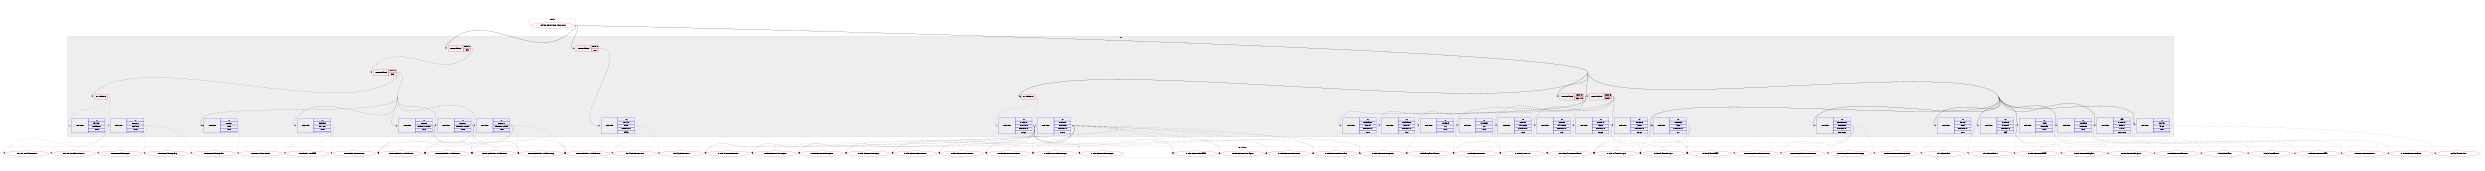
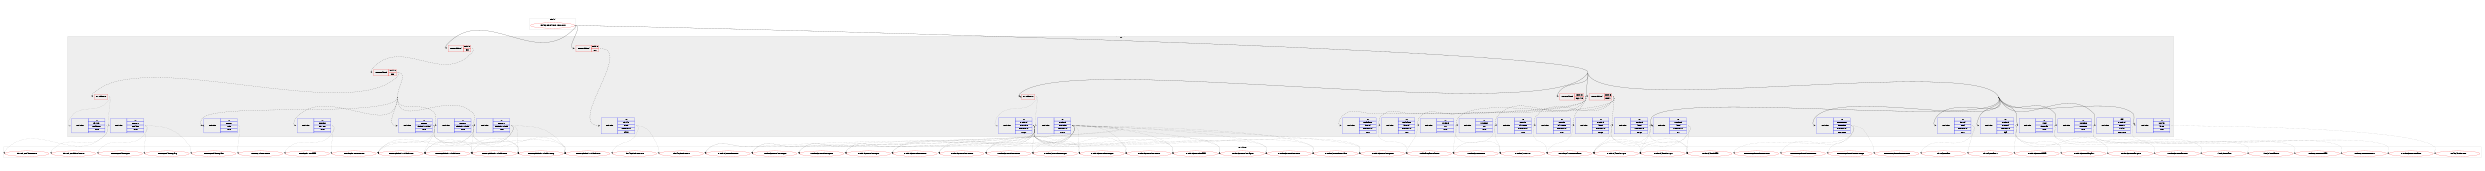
  digraph {
    compound=true
    concentrate=true
    fontname=Helvetica
    fontsize=10
    newrank=true
    rankdir=TB
    ranksep=1.5
    node [color=red fontname=Helvetica fontsize=10]
    edge [arrowhead=vee headport=w style=dotted tailport=e weight=100]
    n1 [label="x11-libs/xcb-util-keysyms-0.4.0-r1" width=4]
    n2 [color=blue label=<<TABLE BORDER="0" CELLBORDER="1" CELLSPACING="0" CELLPADDING="4" WIDTH="220"><TR><TD ROWSPAN="6" CELLPADDING="30">pack_dep</TD></TR><TR><TD WIDTH="110">no</TD></TR><TR><TD>sys-devel</TD></TR><TR><TD>automake</TD></TR><TR><TD>greaterequal</TD></TR><TR><TD>1.16.1</TD></TR></TABLE>> shape=none]
    n3 [color=blue label=<<TABLE BORDER="0" CELLBORDER="1" CELLSPACING="0" CELLPADDING="4" WIDTH="220"><TR><TD ROWSPAN="6" CELLPADDING="30">pack_dep</TD></TR><TR><TD WIDTH="110">no</TD></TR><TR><TD>sys-devel</TD></TR><TR><TD>automake</TD></TR><TR><TD>greaterequal</TD></TR><TR><TD>1.15.1</TD></TR></TABLE>> shape=none]
    n4 [label=<<TABLE BORDER="0" CELLBORDER="1" CELLSPACING="0" CELLPADDING="4"><TR><TD CELLPADDING="10">any_of_group</TD></TR></TABLE>> shape=none]
    n5 [color=blue label=<<TABLE BORDER="0" CELLBORDER="1" CELLSPACING="0" CELLPADDING="4" WIDTH="220"><TR><TD ROWSPAN="6" CELLPADDING="30">pack_dep</TD></TR><TR><TD WIDTH="110">no</TD></TR><TR><TD>app-text</TD></TR><TR><TD>asciidoc</TD></TR><TR><TD>none</TD></TR><TR><TD></TD></TR></TABLE>> shape=none]
    n6 [color=blue label=<<TABLE BORDER="0" CELLBORDER="1" CELLSPACING="0" CELLPADDING="4" WIDTH="220"><TR><TD ROWSPAN="6" CELLPADDING="30">pack_dep</TD></TR><TR><TD WIDTH="110">no</TD></TR><TR><TD>dev-ruby</TD></TR><TR><TD>asciidoctor</TD></TR><TR><TD>none</TD></TR><TR><TD></TD></TR></TABLE>> shape=none]
    n7 [label=<<TABLE BORDER="0" CELLBORDER="1" CELLSPACING="0" CELLPADDING="4"><TR><TD CELLPADDING="10">any_of_group</TD></TR></TABLE>> shape=none]
    n8 [color=blue label=<<TABLE BORDER="0" CELLBORDER="1" CELLSPACING="0" CELLPADDING="4" WIDTH="220"><TR><TD ROWSPAN="6" CELLPADDING="30">pack_dep</TD></TR><TR><TD WIDTH="110">no</TD></TR><TR><TD>app-text</TD></TR><TR><TD>docbook-xml-dtd</TD></TR><TR><TD>none</TD></TR><TR><TD></TD></TR></TABLE>> shape=none]
    n9 [color=blue label=<<TABLE BORDER="0" CELLBORDER="1" CELLSPACING="0" CELLPADDING="4" WIDTH="220"><TR><TD ROWSPAN="6" CELLPADDING="30">pack_dep</TD></TR><TR><TD WIDTH="110">no</TD></TR><TR><TD>app-text</TD></TR><TR><TD>xmlto</TD></TR><TR><TD>none</TD></TR><TR><TD></TD></TR></TABLE>> shape=none]
    n10 [color=blue label=<<TABLE BORDER="0" CELLBORDER="1" CELLSPACING="0" CELLPADDING="4" WIDTH="220"><TR><TD ROWSPAN="6" CELLPADDING="30">pack_dep</TD></TR><TR><TD WIDTH="110">no</TD></TR><TR><TD>app-doc</TD></TR><TR><TD>doxygen</TD></TR><TR><TD>none</TD></TR><TR><TD></TD></TR></TABLE>> shape=none]
    n11 [color=blue label=<<TABLE BORDER="0" CELLBORDER="1" CELLSPACING="0" CELLPADDING="4" WIDTH="220"><TR><TD ROWSPAN="6" CELLPADDING="30">pack_dep</TD></TR><TR><TD WIDTH="110">no</TD></TR><TR><TD>app-text</TD></TR><TR><TD>docbook-xml-dtd</TD></TR><TR><TD>none</TD></TR><TR><TD></TD></TR></TABLE>> shape=none]
    n12 [color=blue label=<<TABLE BORDER="0" CELLBORDER="1" CELLSPACING="0" CELLPADDING="4" WIDTH="220"><TR><TD ROWSPAN="6" CELLPADDING="30">pack_dep</TD></TR><TR><TD WIDTH="110">no</TD></TR><TR><TD>app-text</TD></TR><TR><TD>docbook-xml-dtd</TD></TR><TR><TD>none</TD></TR><TR><TD></TD></TR></TABLE>> shape=none]
    n13 [label=<<TABLE BORDER="0" CELLBORDER="1" CELLSPACING="0" CELLPADDING="4"><TR><TD ROWSPAN="3" CELLPADDING="10">use_conditional</TD></TR><TR><TD>positive</TD></TR><TR><TD>doc</TD></TR></TABLE>> shape=none]
    n14 [label=<<TABLE BORDER="0" CELLBORDER="1" CELLSPACING="0" CELLPADDING="4"><TR><TD ROWSPAN="3" CELLPADDING="10">use_conditional</TD></TR><TR><TD>positive</TD></TR><TR><TD>doc</TD></TR></TABLE>> shape=none]
    n15 [color=blue label=<<TABLE BORDER="0" CELLBORDER="1" CELLSPACING="0" CELLPADDING="4" WIDTH="220"><TR><TD ROWSPAN="6" CELLPADDING="30">pack_dep</TD></TR><TR><TD WIDTH="110">no</TD></TR><TR><TD>sys-devel</TD></TR><TR><TD>libtool</TD></TR><TR><TD>greaterequal</TD></TR><TR><TD>2.2.6a</TD></TR></TABLE>> shape=none]
    n16 [color=blue label=<<TABLE BORDER="0" CELLBORDER="1" CELLSPACING="0" CELLPADDING="4" WIDTH="220"><TR><TD ROWSPAN="6" CELLPADDING="30">pack_dep</TD></TR><TR><TD WIDTH="110">no</TD></TR><TR><TD>sys-devel</TD></TR><TR><TD>m4</TD></TR><TR><TD>none</TD></TR><TR><TD></TD></TR></TABLE>> shape=none]
    n17 [color=blue label=<<TABLE BORDER="0" CELLBORDER="1" CELLSPACING="0" CELLPADDING="4" WIDTH="220"><TR><TD ROWSPAN="6" CELLPADDING="30">pack_dep</TD></TR><TR><TD WIDTH="110">no</TD></TR><TR><TD>x11-misc</TD></TR><TR><TD>util-macros</TD></TR><TR><TD>greaterequal</TD></TR><TR><TD>1.18</TD></TR></TABLE>> shape=none]
    n18 [color=blue label=<<TABLE BORDER="0" CELLBORDER="1" CELLSPACING="0" CELLPADDING="4" WIDTH="220"><TR><TD ROWSPAN="6" CELLPADDING="30">pack_dep</TD></TR><TR><TD WIDTH="110">no</TD></TR><TR><TD>media-fonts</TD></TR><TR><TD>font-util</TD></TR><TR><TD>greaterequal</TD></TR><TR><TD>1.2.0</TD></TR></TABLE>> shape=none]
    n19 [label=<<TABLE BORDER="0" CELLBORDER="1" CELLSPACING="0" CELLPADDING="4"><TR><TD ROWSPAN="3" CELLPADDING="10">use_conditional</TD></TR><TR><TD>positive</TD></TR><TR><TD>ppc-aix</TD></TR></TABLE>> shape=none]
    n20 [color=blue label=<<TABLE BORDER="0" CELLBORDER="1" CELLSPACING="0" CELLPADDING="4" WIDTH="220"><TR><TD ROWSPAN="6" CELLPADDING="30">pack_dep</TD></TR><TR><TD WIDTH="110">no</TD></TR><TR><TD>dev-libs</TD></TR><TR><TD>check</TD></TR><TR><TD>greaterequal</TD></TR><TR><TD>0.9.11</TD></TR></TABLE>> shape=none]
    n21 [label=<<TABLE BORDER="0" CELLBORDER="1" CELLSPACING="0" CELLPADDING="4"><TR><TD ROWSPAN="3" CELLPADDING="10">use_conditional</TD></TR><TR><TD>positive</TD></TR><TR><TD>test</TD></TR></TABLE>> shape=none]
    n22 [color=blue label=<<TABLE BORDER="0" CELLBORDER="1" CELLSPACING="0" CELLPADDING="4" WIDTH="220"><TR><TD ROWSPAN="6" CELLPADDING="30">pack_dep</TD></TR><TR><TD WIDTH="110">no</TD></TR><TR><TD>sys-devel</TD></TR><TR><TD>libtool</TD></TR><TR><TD>greaterequal</TD></TR><TR><TD>2.2.6a</TD></TR></TABLE>> shape=none]
    n23 [color=blue label=<<TABLE BORDER="0" CELLBORDER="1" CELLSPACING="0" CELLPADDING="4" WIDTH="220"><TR><TD ROWSPAN="6" CELLPADDING="30">pack_dep</TD></TR><TR><TD WIDTH="110">no</TD></TR><TR><TD>sys-devel</TD></TR><TR><TD>m4</TD></TR><TR><TD>none</TD></TR><TR><TD></TD></TR></TABLE>> shape=none]
    n24 [color=blue label=<<TABLE BORDER="0" CELLBORDER="1" CELLSPACING="0" CELLPADDING="4" WIDTH="220"><TR><TD ROWSPAN="6" CELLPADDING="30">pack_dep</TD></TR><TR><TD WIDTH="110">no</TD></TR><TR><TD>x11-misc</TD></TR><TR><TD>util-macros</TD></TR><TR><TD>greaterequal</TD></TR><TR><TD>1.18</TD></TR></TABLE>> shape=none]
    n25 [color=blue label=<<TABLE BORDER="0" CELLBORDER="1" CELLSPACING="0" CELLPADDING="4" WIDTH="220"><TR><TD ROWSPAN="6" CELLPADDING="30">pack_dep</TD></TR><TR><TD WIDTH="110">no</TD></TR><TR><TD>media-fonts</TD></TR><TR><TD>font-util</TD></TR><TR><TD>greaterequal</TD></TR><TR><TD>1.2.0</TD></TR></TABLE>> shape=none]
    n26 [label=<<TABLE BORDER="0" CELLBORDER="1" CELLSPACING="0" CELLPADDING="4"><TR><TD ROWSPAN="3" CELLPADDING="10">use_conditional</TD></TR><TR><TD>positive</TD></TR><TR><TD>x86-winnt</TD></TR></TABLE>> shape=none]
    n27 [color=blue label=<<TABLE BORDER="0" CELLBORDER="1" CELLSPACING="0" CELLPADDING="4" WIDTH="220"><TR><TD ROWSPAN="6" CELLPADDING="30">pack_dep</TD></TR><TR><TD WIDTH="110">no</TD></TR><TR><TD>app-portage</TD></TR><TR><TD>elt-patches</TD></TR><TR><TD>greaterequal</TD></TR><TR><TD>20170815</TD></TR></TABLE>> shape=none]
    n28 [color=blue label=<<TABLE BORDER="0" CELLBORDER="1" CELLSPACING="0" CELLPADDING="4" WIDTH="220"><TR><TD ROWSPAN="6" CELLPADDING="30">pack_dep</TD></TR><TR><TD WIDTH="110">no</TD></TR><TR><TD>dev-util</TD></TR><TR><TD>gperf</TD></TR><TR><TD>greaterequal</TD></TR><TR><TD>3.0.1</TD></TR></TABLE>> shape=none]
    n29 [color=blue label=<<TABLE BORDER="0" CELLBORDER="1" CELLSPACING="0" CELLPADDING="4" WIDTH="220"><TR><TD ROWSPAN="6" CELLPADDING="30">pack_dep</TD></TR><TR><TD WIDTH="110">no</TD></TR><TR><TD>sys-devel</TD></TR><TR><TD>autoconf</TD></TR><TR><TD>greaterequal</TD></TR><TR><TD>2.69</TD></TR></TABLE>> shape=none]
    n30 [color=blue label=<<TABLE BORDER="0" CELLBORDER="1" CELLSPACING="0" CELLPADDING="4" WIDTH="220"><TR><TD ROWSPAN="6" CELLPADDING="30">pack_dep</TD></TR><TR><TD WIDTH="110">no</TD></TR><TR><TD>sys-devel</TD></TR><TR><TD>libtool</TD></TR><TR><TD>greaterequal</TD></TR><TR><TD>2.4</TD></TR></TABLE>> shape=none]
    n31 [color=blue label=<<TABLE BORDER="0" CELLBORDER="1" CELLSPACING="0" CELLPADDING="4" WIDTH="220"><TR><TD ROWSPAN="6" CELLPADDING="30">pack_dep</TD></TR><TR><TD WIDTH="110">no</TD></TR><TR><TD>virtual</TD></TR><TR><TD>pkgconfig</TD></TR><TR><TD>none</TD></TR><TR><TD></TD></TR></TABLE>> shape=none]
    n32 [color=blue label=<<TABLE BORDER="0" CELLBORDER="1" CELLSPACING="0" CELLPADDING="4" WIDTH="220"><TR><TD ROWSPAN="6" CELLPADDING="30">pack_dep</TD></TR><TR><TD WIDTH="110">no</TD></TR><TR><TD>x11-base</TD></TR><TR><TD>xorg-proto</TD></TR><TR><TD>none</TD></TR><TR><TD></TD></TR></TABLE>> shape=none]
    n33 [color=blue label=<<TABLE BORDER="0" CELLBORDER="1" CELLSPACING="0" CELLPADDING="4" WIDTH="220"><TR><TD ROWSPAN="6" CELLPADDING="30">pack_dep</TD></TR><TR><TD WIDTH="110">weak</TD></TR><TR><TD>sys-devel</TD></TR><TR><TD>gettext</TD></TR><TR><TD>smaller</TD></TR><TR><TD>0.18.1.1-r3</TD></TR></TABLE>> shape=none]
    n34 [color=blue label=<<TABLE BORDER="0" CELLBORDER="1" CELLSPACING="0" CELLPADDING="4" WIDTH="220"><TR><TD ROWSPAN="6" CELLPADDING="30">pack_dep</TD></TR><TR><TD WIDTH="110">no</TD></TR><TR><TD>x11-libs</TD></TR><TR><TD>libxcb</TD></TR><TR><TD>none</TD></TR><TR><TD></TD></TR></TABLE>> shape=none]
+   n35 [label="sys-devel/automake-1.10.3-r3" width=4]
    n36 [label="sys-devel/automake-1.11.6-r3" width=4]
    n37 [label="sys-devel/automake-1.12.6-r2" width=4]
    n38 [label="sys-devel/automake-1.13.4-r2" width=4]
    n39 [label="sys-devel/automake-1.14.1-r2" width=4]
    n40 [label="sys-devel/automake-1.15.1-r2" width=4]
    n41 [label="sys-devel/automake-1.16-r2" width=4]
    n42 [label="sys-devel/automake-1.16.1-r1" width=4]
    n43 [label="sys-devel/automake-1.4_p6-r2" width=4]
    n44 [label="sys-devel/automake-1.5-r2" width=4]
    n45 [label="sys-devel/automake-1.6.3-r2" width=4]
    n46 [label="sys-devel/automake-1.7.9-r3" width=4]
    n47 [label="sys-devel/automake-1.8.5-r5" width=4]
    n48 [label="sys-devel/automake-1.9.6-r5" width=4]
    n49 [label="sys-devel/automake-9999" width=4]
    n50 [label="app-text/asciidoc-8.6.10" width=4]
    n51 [label="app-text/asciidoc-8.6.9-r2" width=4]
    n52 [label="app-text/asciidoc-8.6.9-r6" width=4]
    n53 [label="dev-ruby/conditional-1.5.7.1" width=4]
    n54 [label="dev-ruby/asciidoctor-1.5.8" width=4]
    n55 [label="app-text/xmlto-0.0.28-r1" width=4]
    n56 [label="app-doc/doxygen-1.8.14-r1" width=4]
    n57 [label="app-doc/doxygen-9999" width=4]
    n58 [label="sys-devel/libtool-2.4.6-r4" width=4]
    n59 [label="sys-devel/libtool-2.4.6-r5" width=4]
    n60 [label="sys-devel/libtool-9999" width=4]
    n61 [label="app-text/docbook-xml-dtd-4.1.2-r6" width=4]
    n62 [label="app-text/docbook-xml-dtd-4.2-r2" width=4]
    n63 [label="app-text/docbook-xml-dtd-4.3-r1" width=4]
    n64 [label="app-text/docbook-xml-dtd-4.4-r2" width=4]
    n65 [label="app-text/docbook-xml-dtd-4.5-r1" width=4]
    n66 [label="sys-devel/m4-1.4.17" width=4]
    n67 [label="sys-devel/m4-1.5.18-r1" width=4]
    n68 [label="x11-misc/util-macros-1.19.2-r1" width=4]
    n69 [label="media-fonts/font-util-1.3.1" width=4]
    n70 [label="dev-libs/check-0.10.0-r1" width=4]
    n71 [label="dev-libs/check-0.12.0" width=4]
    n72 [label="app-portage/elt-patches-20170317" width=4]
    n73 [label="app-portage/elt-patches-20170422" width=4]
    n74 [label="app-portage/elt-patches-20170815" width=4]
    n75 [label="app-portage/elt-patches-20170826.1" width=4]
    n76 [label="dev-util/gperf-3.0.4" width=4]
    n77 [label="dev-util/gperf-3.1" width=4]
    n78 [label="sys-devel/autoconf-2.13-r1" width=4]
    n79 [label="sys-devel/autoconf-2.64-r1" width=4]
    n80 [label="sys-devel/autoconf-2.69-r4" width=4]
    n81 [label="sys-devel/autoconf-9999" width=4]
    n82 [label="virtual/pkgconfig-0-r1" width=4]
    n83 [label="virtual/pkgconfig-1" width=4]
    n84 [label="x11-base/xorg-proto-2018.4" width=4]
    n85 [label="x11-base/xorg-proto-9999" width=4]
    n86 [label="sys-devel/gettext-0.19.8.1" width=4]
    n87 [label="x11-libs/libxcb-1.13.1" width=4]
    subgraph cluster_1 {
      color=gray
      label=<<i>ebuild</i>>
      rank=same
      n1
    }
    subgraph cluster_2 {
      color=gray
      label=<<i>dependencies</i>>
      subgraph cluster_3 {
        color=gray
        fillcolor="#eeeeee"
        label=<<i>compile</i>>
        style=filled
        subgraph sub_4 {
          color=gray
          fillcolor="#eeeeee"
          label=<<i>compile</i>>
          style=filled
          n4
          subgraph sub_5 {
            color=gray
            fillcolor="#eeeeee"
            label=<<i>compile</i>>
            style=filled
            n2
          }
          subgraph sub_6 {
            color=gray
            fillcolor="#eeeeee"
            label=<<i>compile</i>>
            style=filled
            n3
          }
        }
        subgraph sub_7 {
          color=gray
          fillcolor="#eeeeee"
          label=<<i>compile</i>>
          style=filled
          n14
          subgraph sub_8 {
            color=gray
            fillcolor="#eeeeee"
            label=<<i>compile</i>>
            style=filled
            n13
            subgraph sub_9 {
              color=gray
              fillcolor="#eeeeee"
              label=<<i>compile</i>>
              style=filled
              n7
              subgraph sub_10 {
                color=gray
                fillcolor="#eeeeee"
                label=<<i>compile</i>>
                style=filled
                n5
              }
              subgraph sub_11 {
                color=gray
                fillcolor="#eeeeee"
                label=<<i>compile</i>>
                style=filled
                n6
              }
            }
            subgraph sub_12 {
              color=gray
              fillcolor="#eeeeee"
              label=<<i>compile</i>>
              style=filled
              n8
            }
            subgraph sub_13 {
              color=gray
              fillcolor="#eeeeee"
              label=<<i>compile</i>>
              style=filled
              n9
            }
            subgraph sub_14 {
              color=gray
              fillcolor="#eeeeee"
              label=<<i>compile</i>>
              style=filled
              n10
            }
            subgraph sub_15 {
              color=gray
              fillcolor="#eeeeee"
              label=<<i>compile</i>>
              style=filled
              n11
            }
            subgraph sub_16 {
              color=gray
              fillcolor="#eeeeee"
              label=<<i>compile</i>>
              style=filled
              n12
            }
          }
        }
        subgraph sub_17 {
          color=gray
          fillcolor="#eeeeee"
          label=<<i>compile</i>>
          style=filled
          n19
          subgraph sub_18 {
            color=gray
            fillcolor="#eeeeee"
            label=<<i>compile</i>>
            style=filled
            n15
          }
          subgraph sub_19 {
            color=gray
            fillcolor="#eeeeee"
            label=<<i>compile</i>>
            style=filled
            n16
          }
          subgraph sub_20 {
            color=gray
            fillcolor="#eeeeee"
            label=<<i>compile</i>>
            style=filled
            n17
          }
          subgraph sub_21 {
            color=gray
            fillcolor="#eeeeee"
            label=<<i>compile</i>>
            style=filled
            n18
          }
        }
        subgraph sub_22 {
          color=gray
          fillcolor="#eeeeee"
          label=<<i>compile</i>>
          style=filled
          n21
          subgraph sub_23 {
            color=gray
            fillcolor="#eeeeee"
            label=<<i>compile</i>>
            style=filled
            n20
          }
        }
        subgraph sub_24 {
          color=gray
          fillcolor="#eeeeee"
          label=<<i>compile</i>>
          style=filled
          n26
          subgraph sub_25 {
            color=gray
            fillcolor="#eeeeee"
            label=<<i>compile</i>>
            style=filled
            n22
          }
          subgraph sub_26 {
            color=gray
            fillcolor="#eeeeee"
            label=<<i>compile</i>>
            style=filled
            n23
          }
          subgraph sub_27 {
            color=gray
            fillcolor="#eeeeee"
            label=<<i>compile</i>>
            style=filled
            n24
          }
          subgraph sub_28 {
            color=gray
            fillcolor="#eeeeee"
            label=<<i>compile</i>>
            style=filled
            n25
          }
        }
        subgraph sub_29 {
          color=gray
          fillcolor="#eeeeee"
          label=<<i>compile</i>>
          style=filled
          n27
        }
        subgraph sub_30 {
          color=gray
          fillcolor="#eeeeee"
          label=<<i>compile</i>>
          style=filled
          n28
        }
        subgraph sub_31 {
          color=gray
          fillcolor="#eeeeee"
          label=<<i>compile</i>>
          style=filled
          n29
        }
        subgraph sub_32 {
          color=gray
          fillcolor="#eeeeee"
          label=<<i>compile</i>>
          style=filled
          n30
        }
        subgraph sub_33 {
          color=gray
          fillcolor="#eeeeee"
          label=<<i>compile</i>>
          style=filled
          n31
        }
        subgraph sub_34 {
          color=gray
          fillcolor="#eeeeee"
          label=<<i>compile</i>>
          style=filled
          n32
        }
        subgraph sub_35 {
          color=gray
          fillcolor="#eeeeee"
          label=<<i>compile</i>>
          style=filled
          n33
        }
      }
      subgraph cluster_36 {
        color=gray
        fillcolor="#eeeeee"
        label=<<i>compile and run</i>>
        style=filled
        subgraph sub_37 {
          color=gray
          fillcolor="#eeeeee"
          label=<<i>compile and run</i>>
          style=filled
          n34
        }
      }
      subgraph cluster_38 {
        color=gray
        fillcolor="#eeeeee"
        label=<<i>run</i>>
        style=filled
      }
    }
    subgraph cluster_39 {
      color=gray
      label=<<i>candidates</i>>
      rank=same
      subgraph sub_40 {
        color=black
        label=<<i>candidates</i>>
        nodesep=1
        rank=same
+       n35
        n36
        n37
        n38
        n39
        n40
        n41
        n42
        n43
        n44
        n45
        n46
        n47
        n48
        n49
      }
      subgraph sub_41 {
        color=black
        label=<<i>candidates</i>>
        nodesep=1
        rank=same
+       n35
        n36
        n37
        n38
        n39
        n40
        n41
        n42
        n43
        n44
        n45
        n46
        n47
        n48
        n49
      }
      subgraph sub_42 {
        color=black
        label=<<i>candidates</i>>
        nodesep=1
        rank=same
        n50
        n51
        n52
      }
      subgraph sub_43 {
        color=black
        label=<<i>candidates</i>>
        nodesep=1
        rank=same
        n53
        n54
      }
      subgraph sub_44 {
        color=black
        label=<<i>candidates</i>>
        nodesep=1
        rank=same
        n55
      }
      subgraph sub_45 {
        color=black
        label=<<i>candidates</i>>
        nodesep=1
        rank=same
        n56
        n57
      }
      subgraph sub_46 {
        color=black
        label=<<i>candidates</i>>
        nodesep=1
        rank=same
        n58
        n59
        n60
      }
      subgraph sub_47 {
        color=black
        label=<<i>candidates</i>>
        nodesep=1
        rank=same
        n61
        n62
        n63
        n64
        n65
      }
      subgraph sub_48 {
        color=black
        label=<<i>candidates</i>>
        nodesep=1
        rank=same
        n61
        n62
        n63
        n64
        n65
      }
      subgraph sub_49 {
        color=black
        label=<<i>candidates</i>>
        nodesep=1
        rank=same
        n61
        n62
        n63
        n64
        n65
      }
      subgraph sub_50 {
        color=black
        label=<<i>candidates</i>>
        nodesep=1
        rank=same
        n58
        n59
        n60
      }
      subgraph sub_51 {
        color=black
        label=<<i>candidates</i>>
        nodesep=1
        rank=same
        n66
        n67
      }
      subgraph sub_52 {
        color=black
        label=<<i>candidates</i>>
        nodesep=1
        rank=same
        n68
      }
      subgraph sub_53 {
        color=black
        label=<<i>candidates</i>>
        nodesep=1
        rank=same
        n69
      }
      subgraph sub_54 {
        color=black
        label=<<i>candidates</i>>
        nodesep=1
        rank=same
        n70
        n71
      }
      subgraph sub_55 {
        color=black
        label=<<i>candidates</i>>
        nodesep=1
        rank=same
        n58
        n59
        n60
      }
      subgraph sub_56 {
        color=black
        label=<<i>candidates</i>>
        nodesep=1
        rank=same
        n66
        n67
      }
      subgraph sub_57 {
        color=black
        label=<<i>candidates</i>>
        nodesep=1
        rank=same
        n68
      }
      subgraph sub_58 {
        color=black
        label=<<i>candidates</i>>
        nodesep=1
        rank=same
        n69
      }
      subgraph sub_59 {
        color=black
        label=<<i>candidates</i>>
        nodesep=1
        rank=same
        n72
        n73
        n74
        n75
      }
      subgraph sub_60 {
        color=black
        label=<<i>candidates</i>>
        nodesep=1
        rank=same
        n76
        n77
      }
      subgraph sub_61 {
        color=black
        label=<<i>candidates</i>>
        nodesep=1
        rank=same
        n78
        n79
        n80
        n81
      }
      subgraph sub_62 {
        color=black
        label=<<i>candidates</i>>
        nodesep=1
        rank=same
        n82
        n83
      }
      subgraph sub_63 {
        color=black
        label=<<i>candidates</i>>
        nodesep=1
        rank=same
        n84
        n85
      }
      subgraph sub_64 {
        color=black
        label=<<i>candidates</i>>
        nodesep=1
        rank=same
        n86
      }
      subgraph sub_65 {
        color=black
        label=<<i>candidates</i>>
        nodesep=1
        rank=same
        n87
      }
    }
    n1 -> n4 [style=solid weight=20]
    n1 -> n14 [style=solid weight=20]
    n1 -> n19 [style=solid weight=20]
    n1 -> n21 [style=solid weight=20]
    n1 -> n26 [style=solid weight=20]
    n1 -> n27 [style=solid weight=20]
    n1 -> n28 [style=solid weight=20]
    n1 -> n29 [style=solid weight=20]
    n1 -> n30 [style=solid weight=20]
    n1 -> n31 [style=solid weight=20]
    n1 -> n32 [style=solid weight=20]
    n1 -> n33 [style=solid weight=20]
    n1 -> n34 [arrowhead=odotvee style=solid weight=20]
+   n2 -> n35
    n2 -> n36
    n2 -> n37
    n2 -> n38
    n2 -> n39
    n2 -> n40
    n2 -> n41
    n2 -> n42
    n2 -> n43
    n2 -> n44
    n2 -> n45
    n2 -> n46
    n2 -> n47
    n2 -> n48
    n2 -> n49
+   n3 -> n35
    n3 -> n36
    n3 -> n37
    n3 -> n38
    n3 -> n39
    n3 -> n40
    n3 -> n41
    n3 -> n42
    n3 -> n43
    n3 -> n44
    n3 -> n45
    n3 -> n46
    n3 -> n47
    n3 -> n48
    n3 -> n49
    n4 -> n2 [arrowhead=oinv weight=20]
    n4 -> n3 [arrowhead=oinv weight=20]
    n5 -> n50
    n5 -> n51
    n5 -> n52
    n6 -> n53
    n6 -> n54
    n7 -> n5 [arrowhead=oinv weight=20]
    n7 -> n6 [arrowhead=oinv weight=20]
    n8 -> n61
    n8 -> n62
    n8 -> n63
    n8 -> n64
    n8 -> n65
    n9 -> n55
    n10 -> n56
    n10 -> n57
    n11 -> n61
    n11 -> n62
    n11 -> n63
    n11 -> n64
    n11 -> n65
    n12 -> n61
    n12 -> n62
    n12 -> n63
    n12 -> n64
    n12 -> n65
    n13 -> n7 [style=dashed weight=20]
    n13 -> n8 [style=dashed weight=20]
    n13 -> n9 [style=dashed weight=20]
    n13 -> n10 [style=dashed weight=20]
    n13 -> n11 [style=dashed weight=20]
    n13 -> n12 [style=dashed weight=20]
    n14 -> n13 [style=dashed weight=20]
    n15 -> n58
    n15 -> n59
    n15 -> n60
    n16 -> n66
    n16 -> n67
    n17 -> n68
    n18 -> n69
    n19 -> n15 [style=dashed weight=20]
    n19 -> n16 [style=dashed weight=20]
    n19 -> n17 [style=dashed weight=20]
    n19 -> n18 [style=dashed weight=20]
    n20 -> n70
    n20 -> n71
    n21 -> n20 [style=dashed weight=20]
    n22 -> n58
    n22 -> n59
    n22 -> n60
    n23 -> n66
    n23 -> n67
    n24 -> n68
    n25 -> n69
    n26 -> n22 [style=dashed weight=20]
    n26 -> n23 [style=dashed weight=20]
    n26 -> n24 [style=dashed weight=20]
    n26 -> n25 [style=dashed weight=20]
    n27 -> n72
    n27 -> n73
    n27 -> n74
    n27 -> n75
    n28 -> n76
    n28 -> n77
    n29 -> n78
    n29 -> n79
    n29 -> n80
    n29 -> n81
    n30 -> n58
    n30 -> n59
    n30 -> n60
    n31 -> n82
    n31 -> n83
    n32 -> n84
    n32 -> n85
    n33 -> n86
    n34 -> n87
  }
